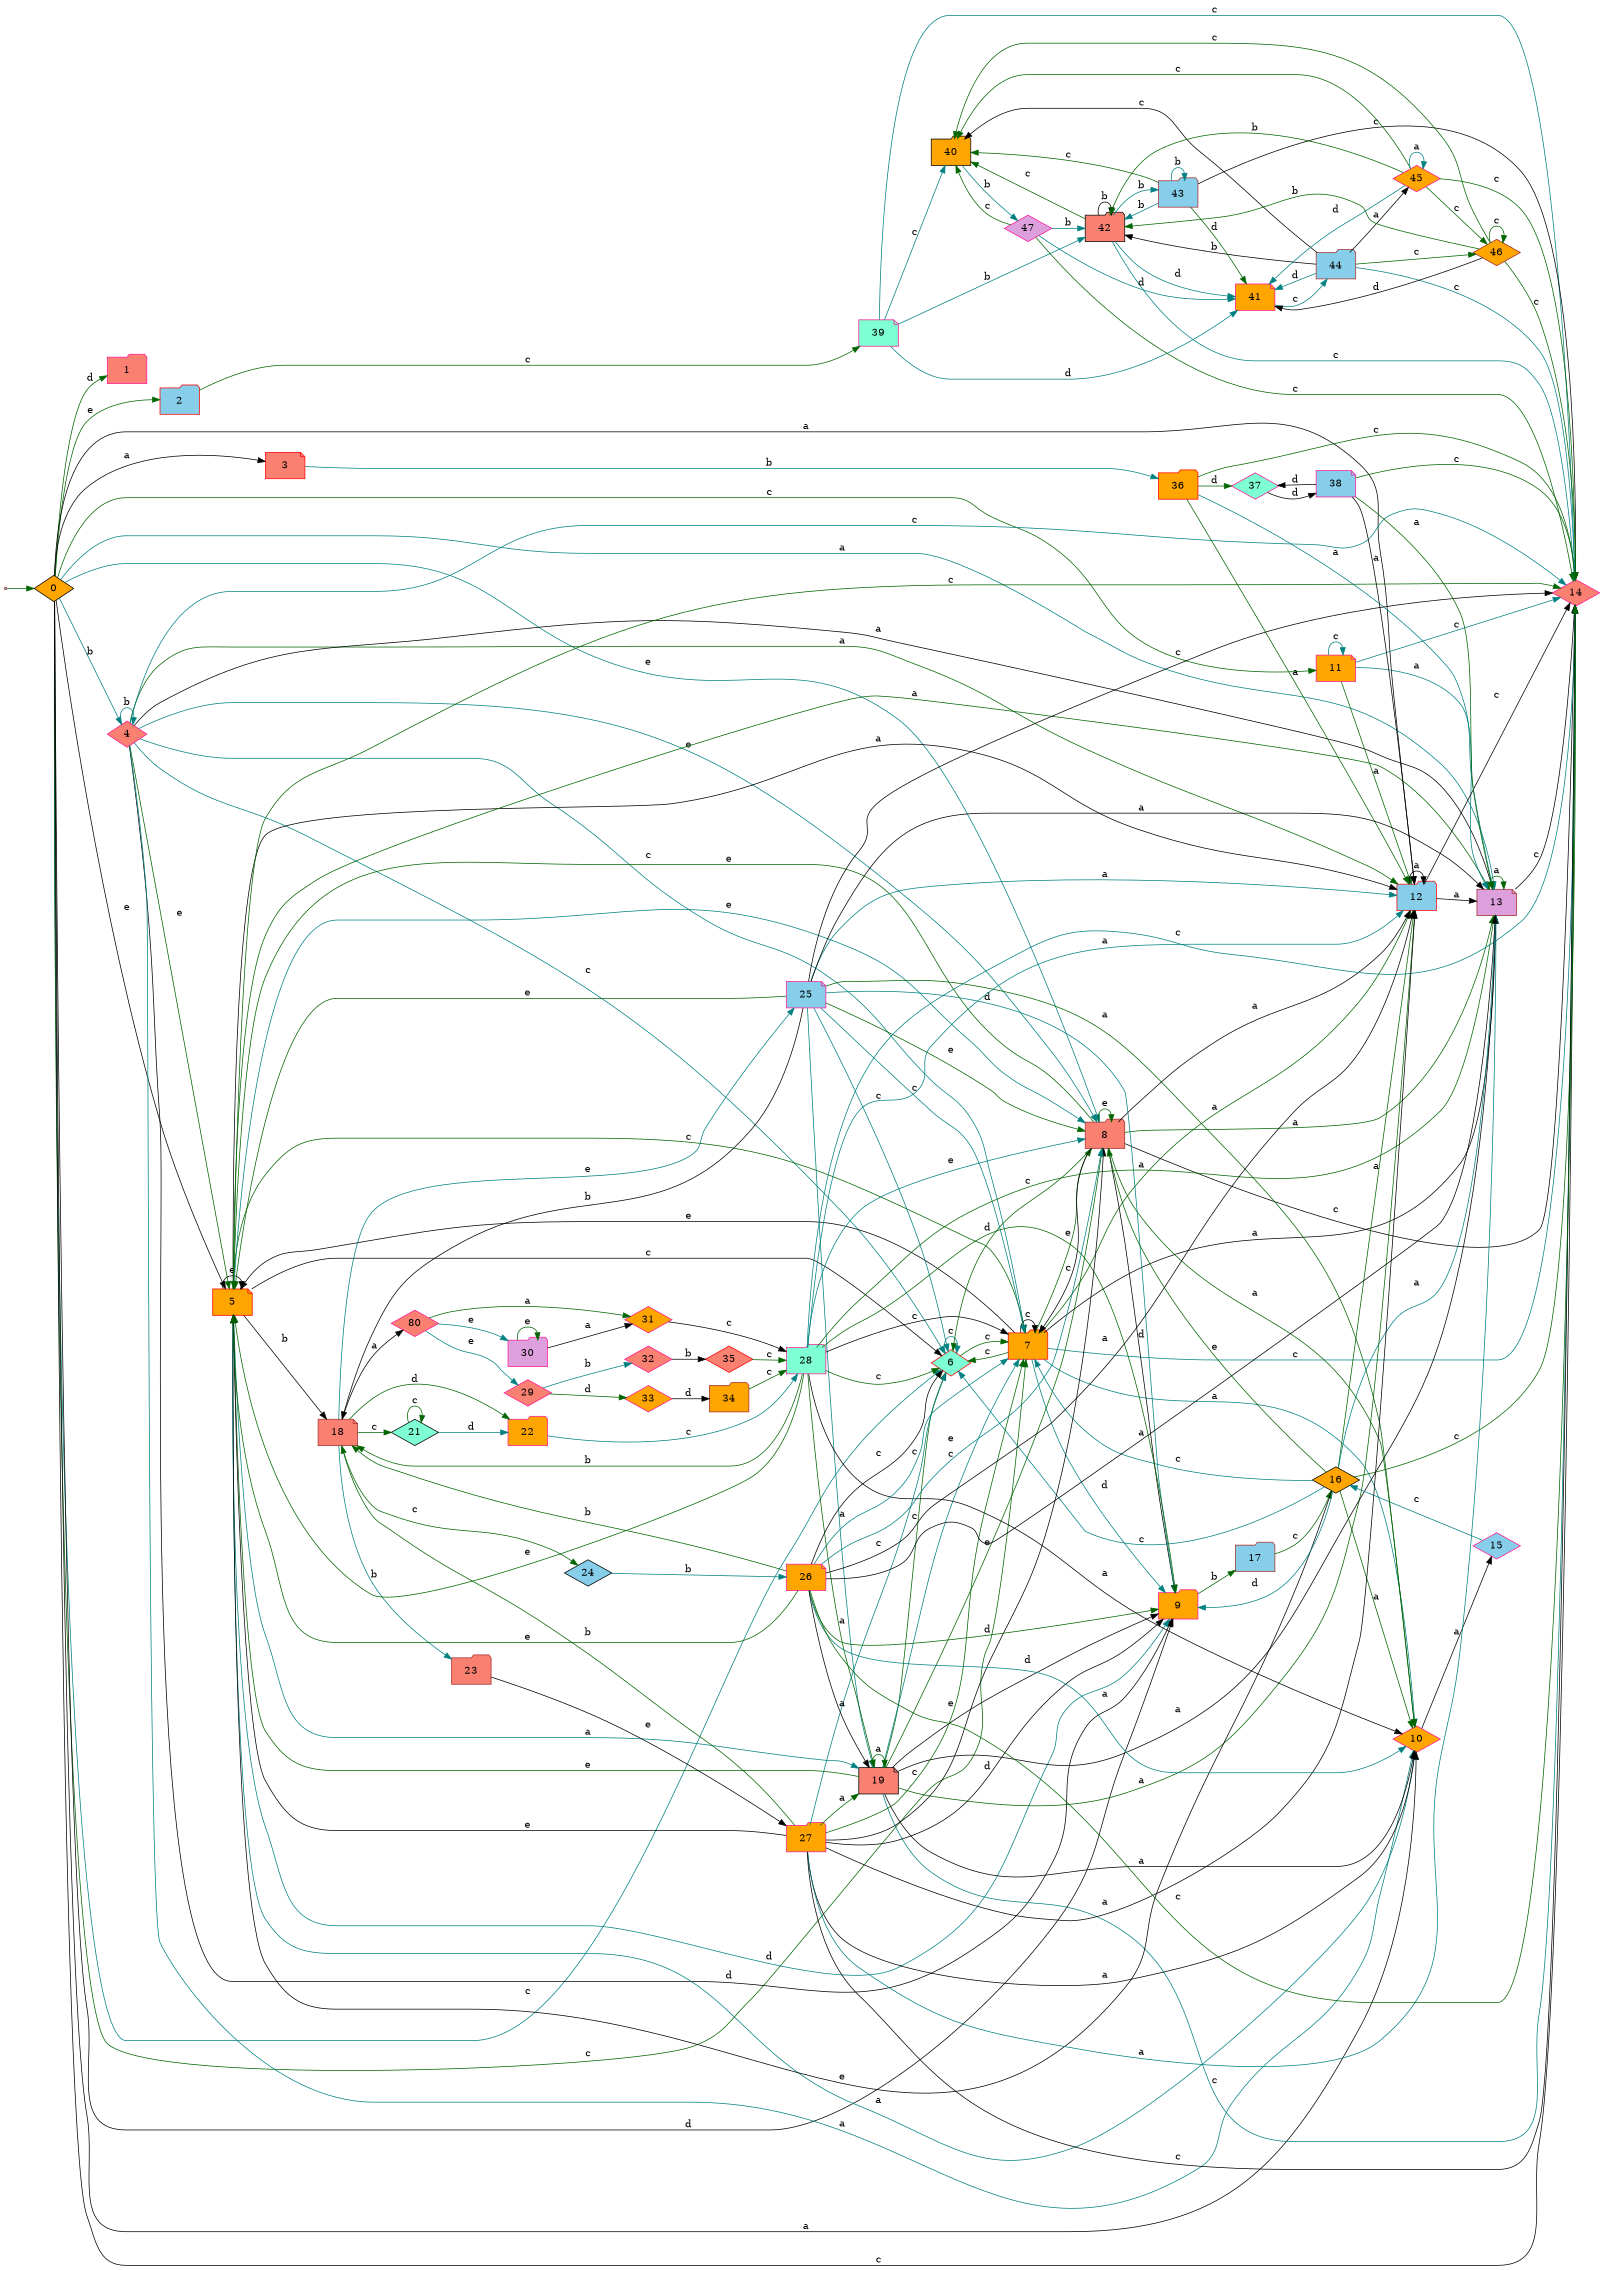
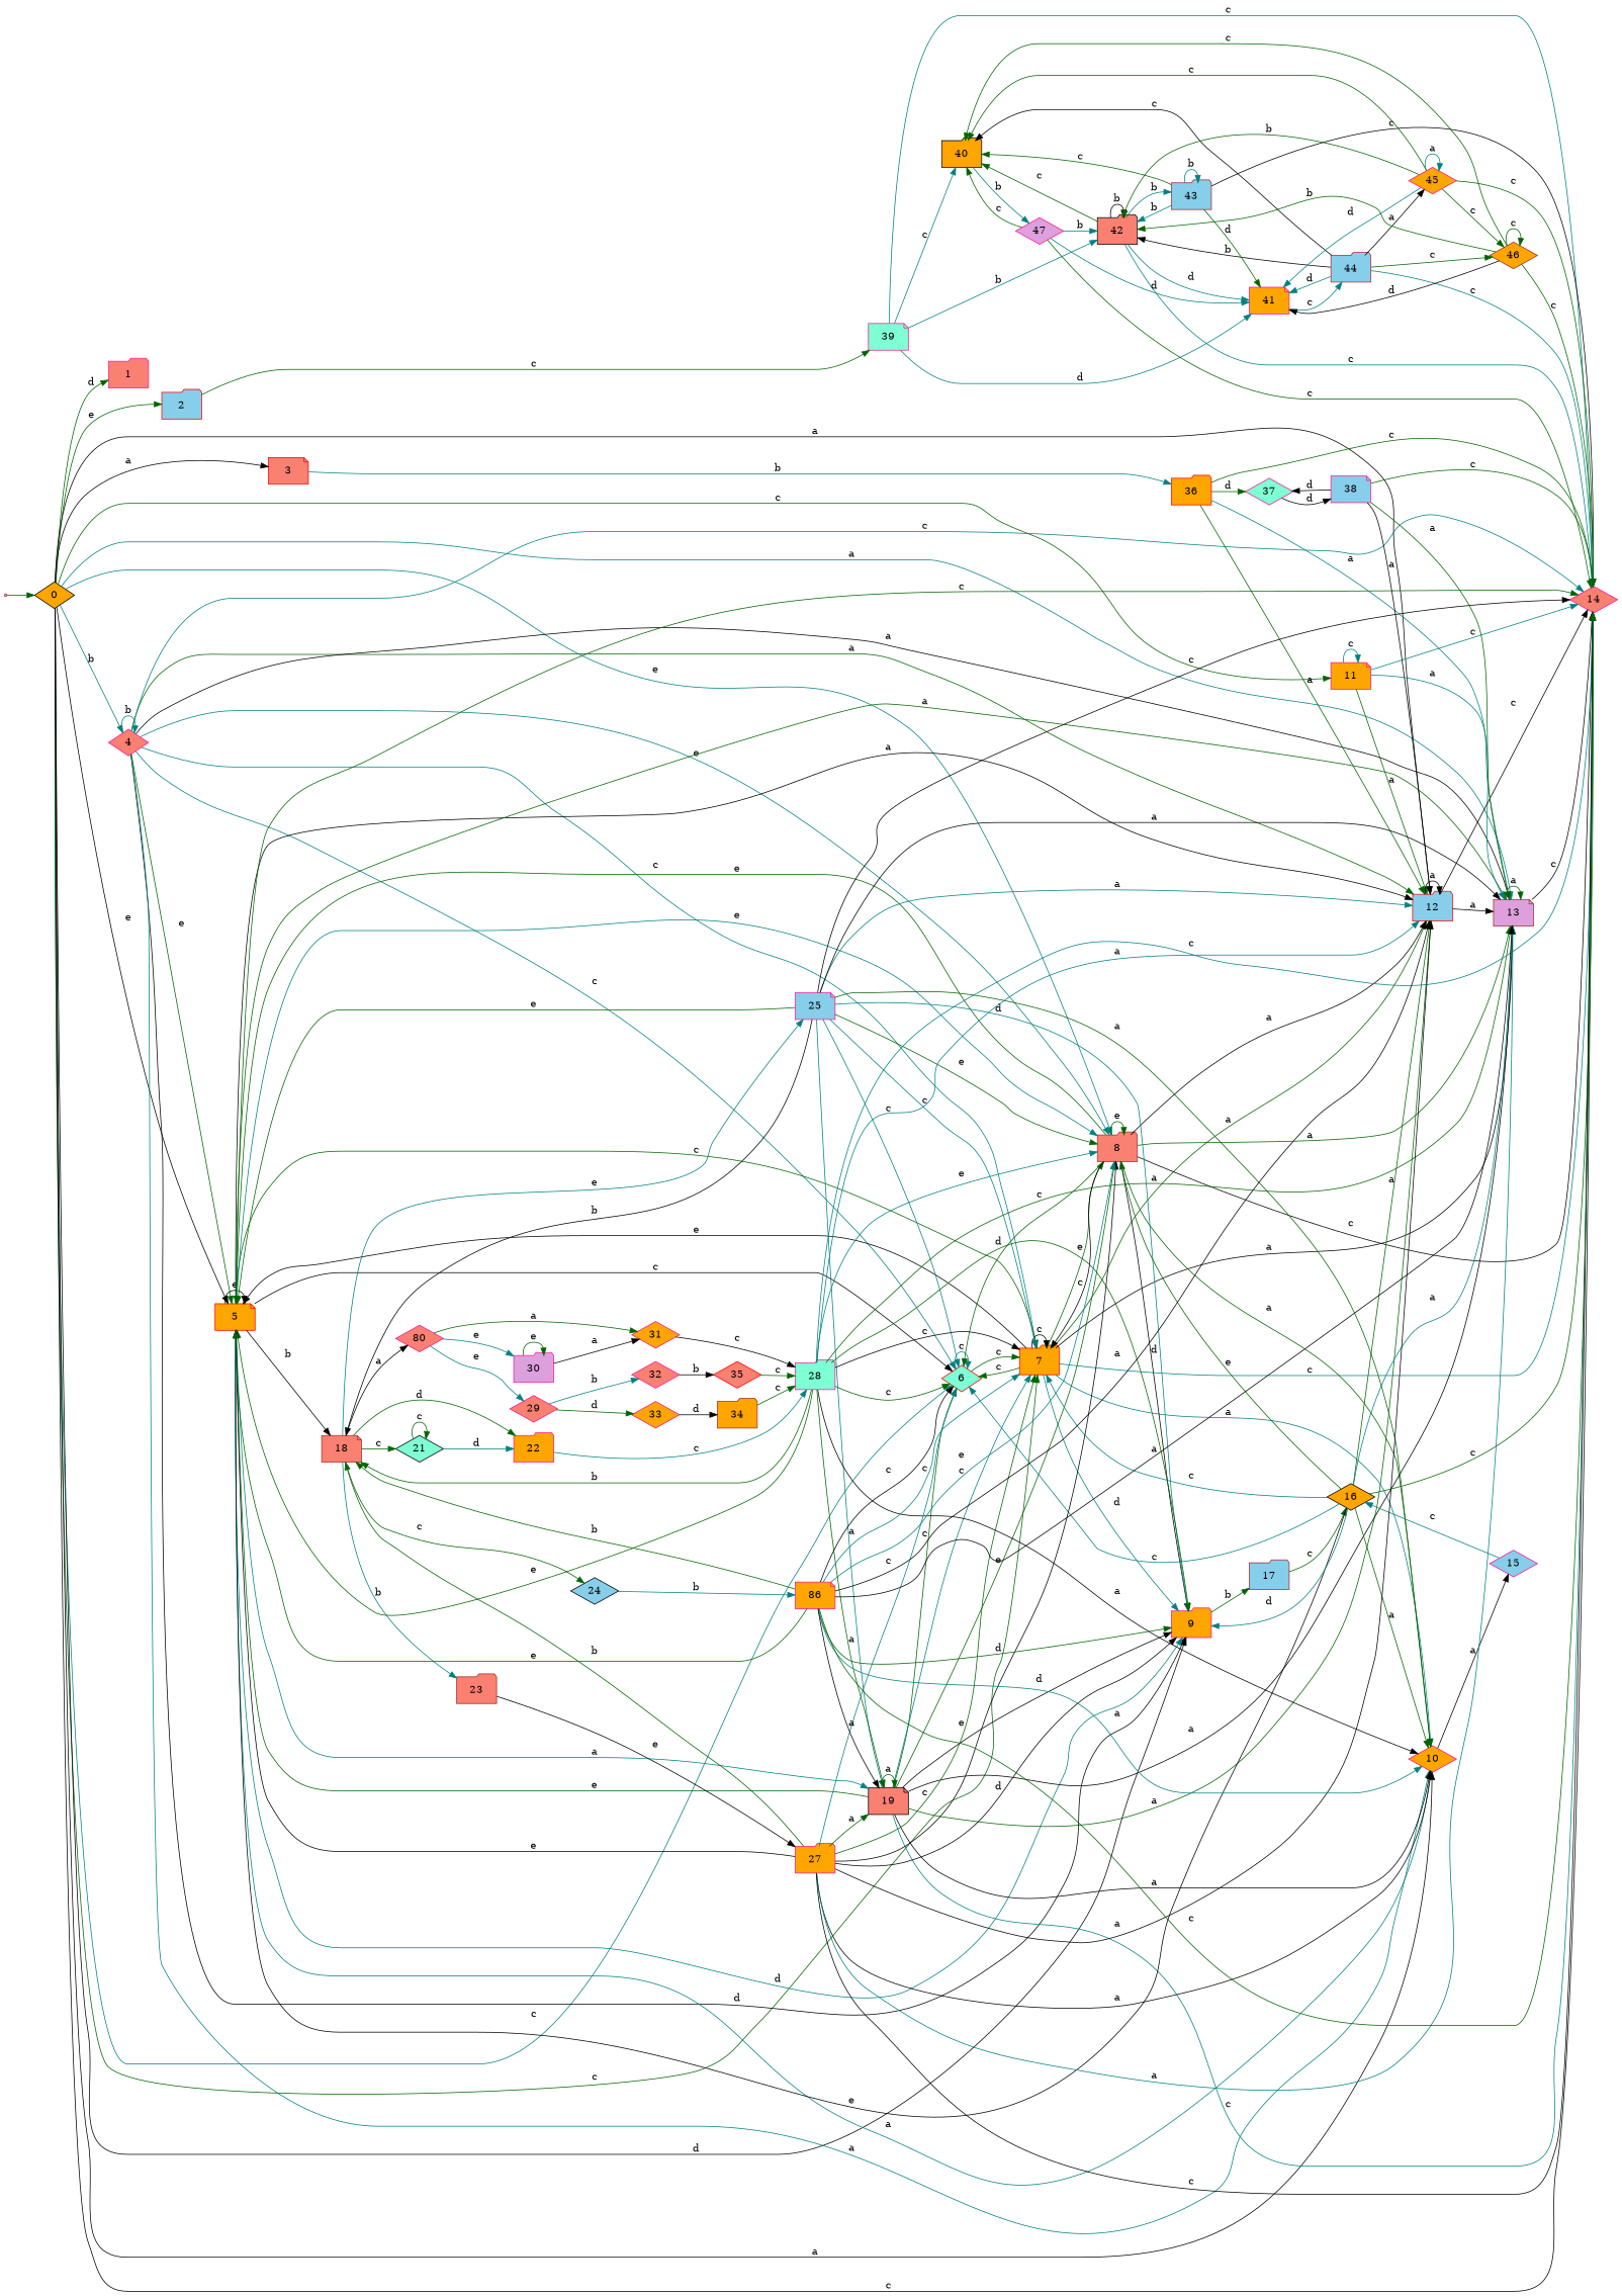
  digraph {
    rankdir=LR
    node [color=deeppink fillcolor=orange shape=diamond style=filled]
    edge [color=darkgreen]
    dummy0 [color=brown fillcolor=skyblue shape=point]
    0 [color=black]
    1 [fillcolor=salmon shape=folder]
    2 [color=red fillcolor=skyblue shape=folder]
    3 [color=red fillcolor=salmon shape=note]
    4 [fillcolor=salmon]
    5 [color=red shape=note]
    6 [color=red fillcolor=aquamarine]
    7 [color=red shape=folder]
    8 [color=brown fillcolor=salmon shape=folder]
    9 [shape=folder]
    10
    11 [shape=note]
    12 [color=red fillcolor=skyblue shape=folder]
    13 [color=brown fillcolor=plum shape=note]
    14 [fillcolor=salmon]
    39 [fillcolor=aquamarine shape=note]
    36 [color=red shape=folder]
    18 [color=brown fillcolor=salmon shape=note]
    19 [color=black fillcolor=salmon shape=note]
    17 [color=brown fillcolor=skyblue shape=folder]
    15 [fillcolor=skyblue]
    40 [color=black shape=folder]
    41 [shape=note]
    42 [color=black fillcolor=salmon shape=folder]
    37 [fillcolor=aquamarine]
    n27 [fillcolor=salmon label=80]
    21 [color=black fillcolor=aquamarine]
    22 [shape=folder]
    23 [color=brown fillcolor=salmon shape=folder]
    24 [color=black fillcolor=skyblue]
    25 [fillcolor=skyblue shape=note]
    16 [color=black]
    29 [fillcolor=salmon]
    30 [fillcolor=plum shape=folder]
    31
    28 [fillcolor=aquamarine shape=folder]
    27 [shape=folder]
-   26 [shape=note]
+   26 [shape=note label=86]
    32 [fillcolor=salmon]
    33
    35 [color=red fillcolor=salmon]
    34 [color=brown shape=folder]
    38 [fillcolor=skyblue shape=note]
    47 [fillcolor=plum]
    44 [color=brown fillcolor=skyblue shape=folder]
    43 [color=brown fillcolor=skyblue shape=folder]
    45
    46 [color=brown]
    dummy0 -> 0
    0 -> 1 [label=d]
    0 -> 2 [label=e]
    0 -> 3 [color=black label=a]
    0 -> 4 [color=teal label=b]
    0 -> 5 [color=black label=e]
    0 -> 6 [color=teal label=c]
    0 -> 7 [label=c]
    0 -> 8 [color=teal label=e]
    0 -> 9 [color=black label=d]
    0 -> 10 [color=black label=a]
    0 -> 11 [label=c]
    0 -> 12 [color=black label=a]
    0 -> 13 [color=teal label=a]
    0 -> 14 [color=black label=c]
    2 -> 39 [label=c]
    3 -> 36 [color=teal label=b]
    4 -> 4 [color=teal label=b]
    4 -> 5 [label=e]
    4 -> 6 [color=teal label=c]
    4 -> 7 [color=teal label=c]
    4 -> 8 [color=teal label=e]
    4 -> 9 [color=black label=d]
    4 -> 10 [color=teal label=a]
    4 -> 12 [label=a]
    4 -> 13 [color=black label=a]
    4 -> 14 [color=teal label=c]
    5 -> 5 [color=black label=e]
    5 -> 6 [color=black label=c]
    5 -> 7 [label=c]
    5 -> 8 [color=teal label=e]
    5 -> 9 [color=teal label=d]
    5 -> 10 [color=teal label=a]
    5 -> 12 [color=black label=a]
    5 -> 13 [label=a]
    5 -> 14 [label=c]
    5 -> 18 [color=black label=b]
    5 -> 19 [color=teal label=a]
    6 -> 6 [color=teal label=c]
    6 -> 7 [label=c]
    7 -> 5 [color=black label=e]
    7 -> 6 [label=c]
    7 -> 7 [color=black label=c]
    7 -> 8 [label=e]
    7 -> 9 [color=teal label=d]
    7 -> 10 [color=teal label=a]
    7 -> 12 [label=a]
    7 -> 13 [color=black label=a]
    7 -> 14 [color=teal label=c]
    8 -> 5 [label=e]
    8 -> 6 [label=c]
    8 -> 7 [color=black label=c]
    8 -> 8 [label=e]
    8 -> 9 [color=black label=d]
    8 -> 10 [label=a]
    8 -> 12 [color=black label=a]
    8 -> 13 [label=a]
    8 -> 14 [color=black label=c]
    9 -> 17 [label=b]
    10 -> 15 [color=black label=a]
    11 -> 11 [color=teal label=c]
    11 -> 12 [label=a]
    11 -> 13 [color=teal label=a]
    11 -> 14 [color=teal label=c]
    12 -> 12 [color=black label=a]
    12 -> 13 [color=black label=a]
    12 -> 14 [color=black label=c]
    13 -> 13 [label=a]
    13 -> 14 [color=black label=c]
    39 -> 14 [color=teal label=c]
    39 -> 40 [color=teal label=c]
    39 -> 41 [color=teal label=d]
    39 -> 42 [color=teal label=b]
    36 -> 12 [label=a]
    36 -> 13 [color=teal label=a]
    36 -> 14 [label=c]
    36 -> 37 [label=d]
    18 -> n27 [color=black label=a]
    18 -> 21 [label=c]
    18 -> 22 [label=d]
    18 -> 23 [color=teal label=b]
    18 -> 24 [label=c]
    18 -> 25 [color=teal label=e]
    19 -> 5 [label=e]
    19 -> 6 [label=c]
    19 -> 7 [color=teal label=c]
    19 -> 8 [label=e]
    19 -> 9 [color=black label=d]
    19 -> 10 [color=black label=a]
    19 -> 12 [label=a]
    19 -> 13 [color=black label=a]
    19 -> 14 [color=teal label=c]
    19 -> 19 [label=a]
    17 -> 16 [label=c]
    15 -> 16 [color=teal label=c]
    40 -> 47 [color=teal label=b]
    41 -> 44 [color=teal label=c]
    42 -> 14 [color=teal label=c]
    42 -> 40 [label=c]
    42 -> 41 [color=teal label=d]
    42 -> 42 [color=black label=b]
    42 -> 43 [color=teal label=b]
    37 -> 38 [color=black label=d]
    n27 -> 29 [color=teal label=e]
    n27 -> 30 [color=teal label=e]
    n27 -> 31 [label=a]
    21 -> 21 [label=c]
    21 -> 22 [color=teal label=d]
    22 -> 28 [color=teal label=c]
    23 -> 27 [color=black label=e]
    24 -> 26 [color=teal label=b]
    25 -> 5 [label=e]
    25 -> 6 [color=teal label=c]
    25 -> 7 [color=teal label=c]
    25 -> 8 [label=e]
    25 -> 9 [color=teal label=d]
    25 -> 10 [label=a]
    25 -> 12 [color=teal label=a]
    25 -> 13 [color=black label=a]
    25 -> 14 [color=black label=c]
    25 -> 18 [color=black label=b]
    25 -> 19 [color=teal label=a]
    16 -> 5 [color=black label=e]
    16 -> 6 [color=teal label=c]
    16 -> 7 [color=teal label=c]
    16 -> 8 [label=e]
    16 -> 9 [color=teal label=d]
    16 -> 10 [label=a]
    16 -> 12 [label=a]
    16 -> 13 [color=teal label=a]
    16 -> 14 [label=c]
    29 -> 32 [color=teal label=b]
    29 -> 33 [label=d]
    30 -> 30 [label=e]
    30 -> 31 [color=black label=a]
    31 -> 28 [color=black label=c]
    28 -> 5 [label=e]
    28 -> 6 [label=c]
    28 -> 7 [color=black label=c]
    28 -> 8 [color=teal label=e]
    28 -> 9 [label=d]
    28 -> 10 [color=black label=a]
    28 -> 12 [color=teal label=a]
    28 -> 13 [label=a]
    28 -> 14 [color=teal label=c]
    28 -> 18 [label=b]
    28 -> 19 [label=a]
    27 -> 5 [color=black label=e]
    27 -> 6 [color=teal label=c]
    27 -> 7 [label=c]
    27 -> 8 [color=black label=e]
    27 -> 9 [color=black label=d]
    27 -> 10 [color=black label=a]
    27 -> 12 [color=black label=a]
    27 -> 13 [color=teal label=a]
    27 -> 14 [color=black label=c]
    27 -> 18 [label=b]
    27 -> 19 [label=a]
    26 -> 5 [label=e]
    26 -> 6 [color=black label=c]
    26 -> 7 [color=teal label=c]
    26 -> 8 [color=teal label=e]
    26 -> 9 [label=d]
    26 -> 10 [color=teal label=a]
    26 -> 12 [color=black label=a]
    26 -> 13 [color=black label=a]
    26 -> 14 [label=c]
    26 -> 18 [label=b]
    26 -> 19 [color=black label=a]
    32 -> 35 [color=black label=b]
    33 -> 34 [color=black label=d]
    35 -> 28 [label=c]
    34 -> 28 [label=c]
    38 -> 12 [color=black label=a]
    38 -> 13 [label=a]
    38 -> 14 [label=c]
    38 -> 37 [color=black label=d]
    47 -> 14 [label=c]
    47 -> 40 [label=c]
    47 -> 41 [color=teal label=d]
    47 -> 42 [color=teal label=b]
    44 -> 14 [color=teal label=c]
    44 -> 40 [color=black label=c]
    44 -> 41 [color=teal label=d]
    44 -> 42 [color=black label=b]
    44 -> 45 [color=black label=a]
    44 -> 46 [label=c]
    43 -> 14 [color=black label=c]
    43 -> 40 [label=c]
    43 -> 41 [label=d]
    43 -> 42 [color=teal label=b]
    43 -> 43 [color=teal label=b]
    45 -> 14 [label=c]
    45 -> 40 [label=c]
    45 -> 41 [color=teal label=d]
    45 -> 42 [label=b]
    45 -> 45 [color=teal label=a]
    45 -> 46 [label=c]
    46 -> 14 [label=c]
    46 -> 40 [label=c]
    46 -> 41 [color=black label=d]
    46 -> 42 [label=b]
    46 -> 46 [label=c]
  }
